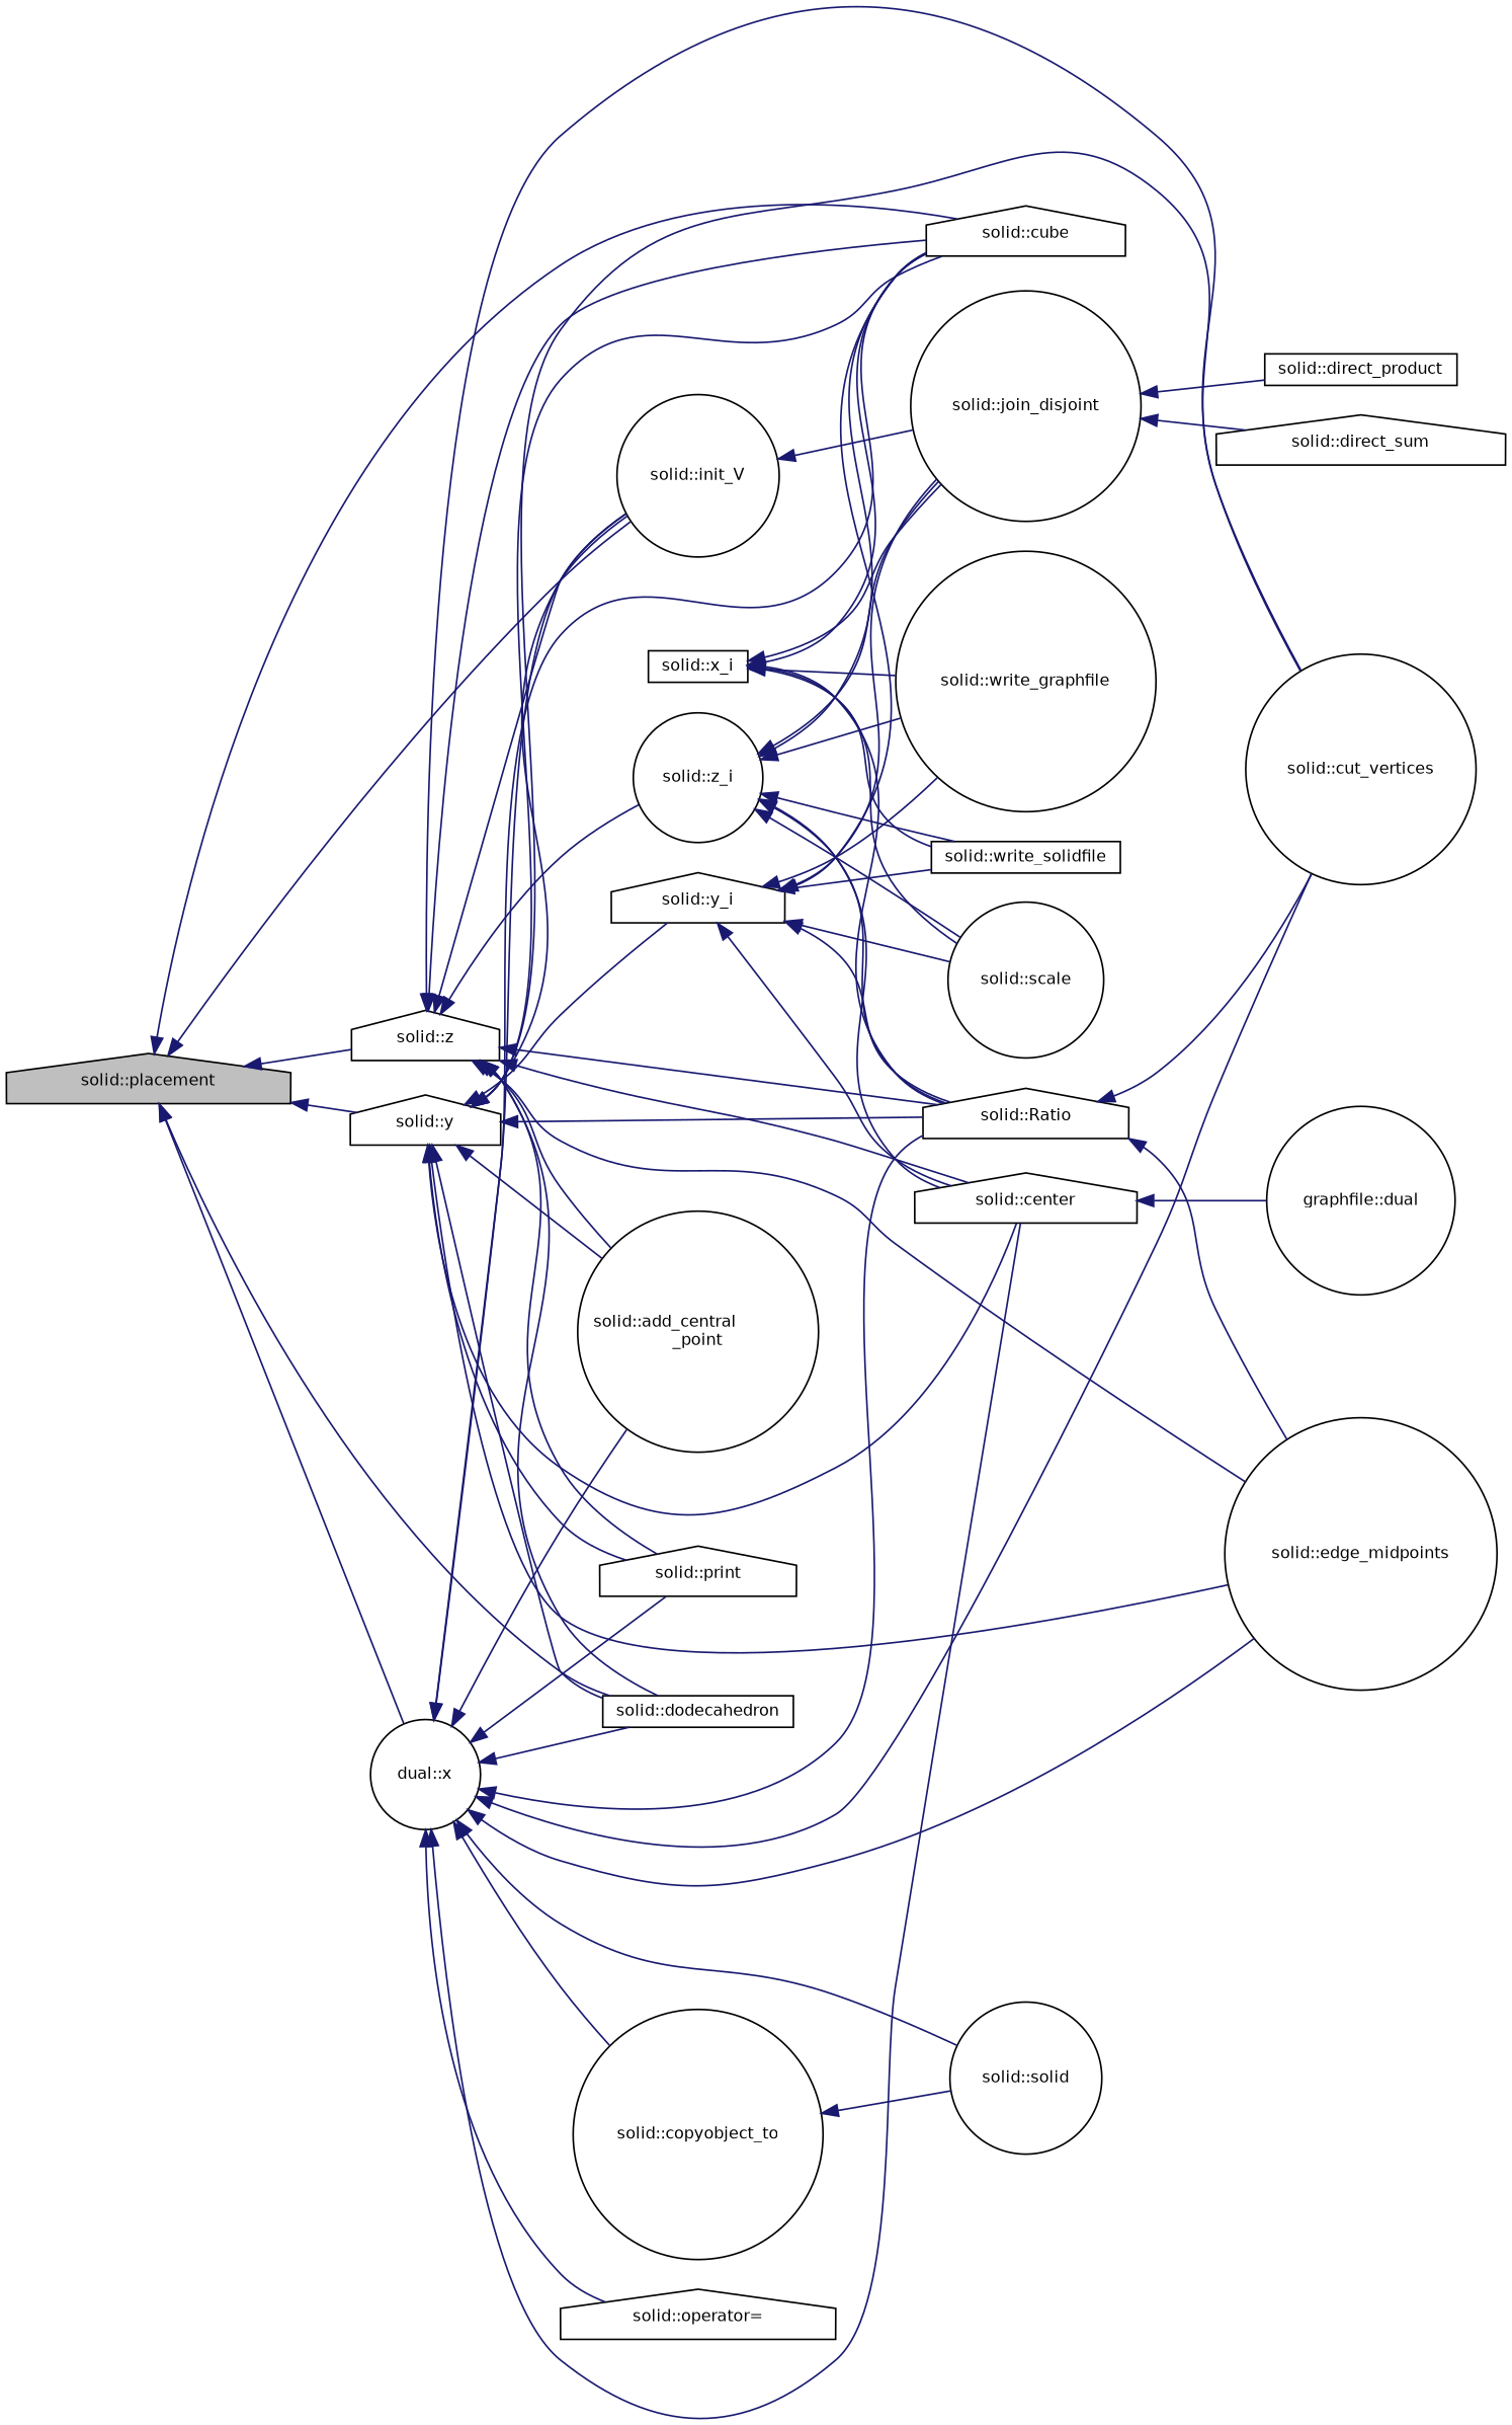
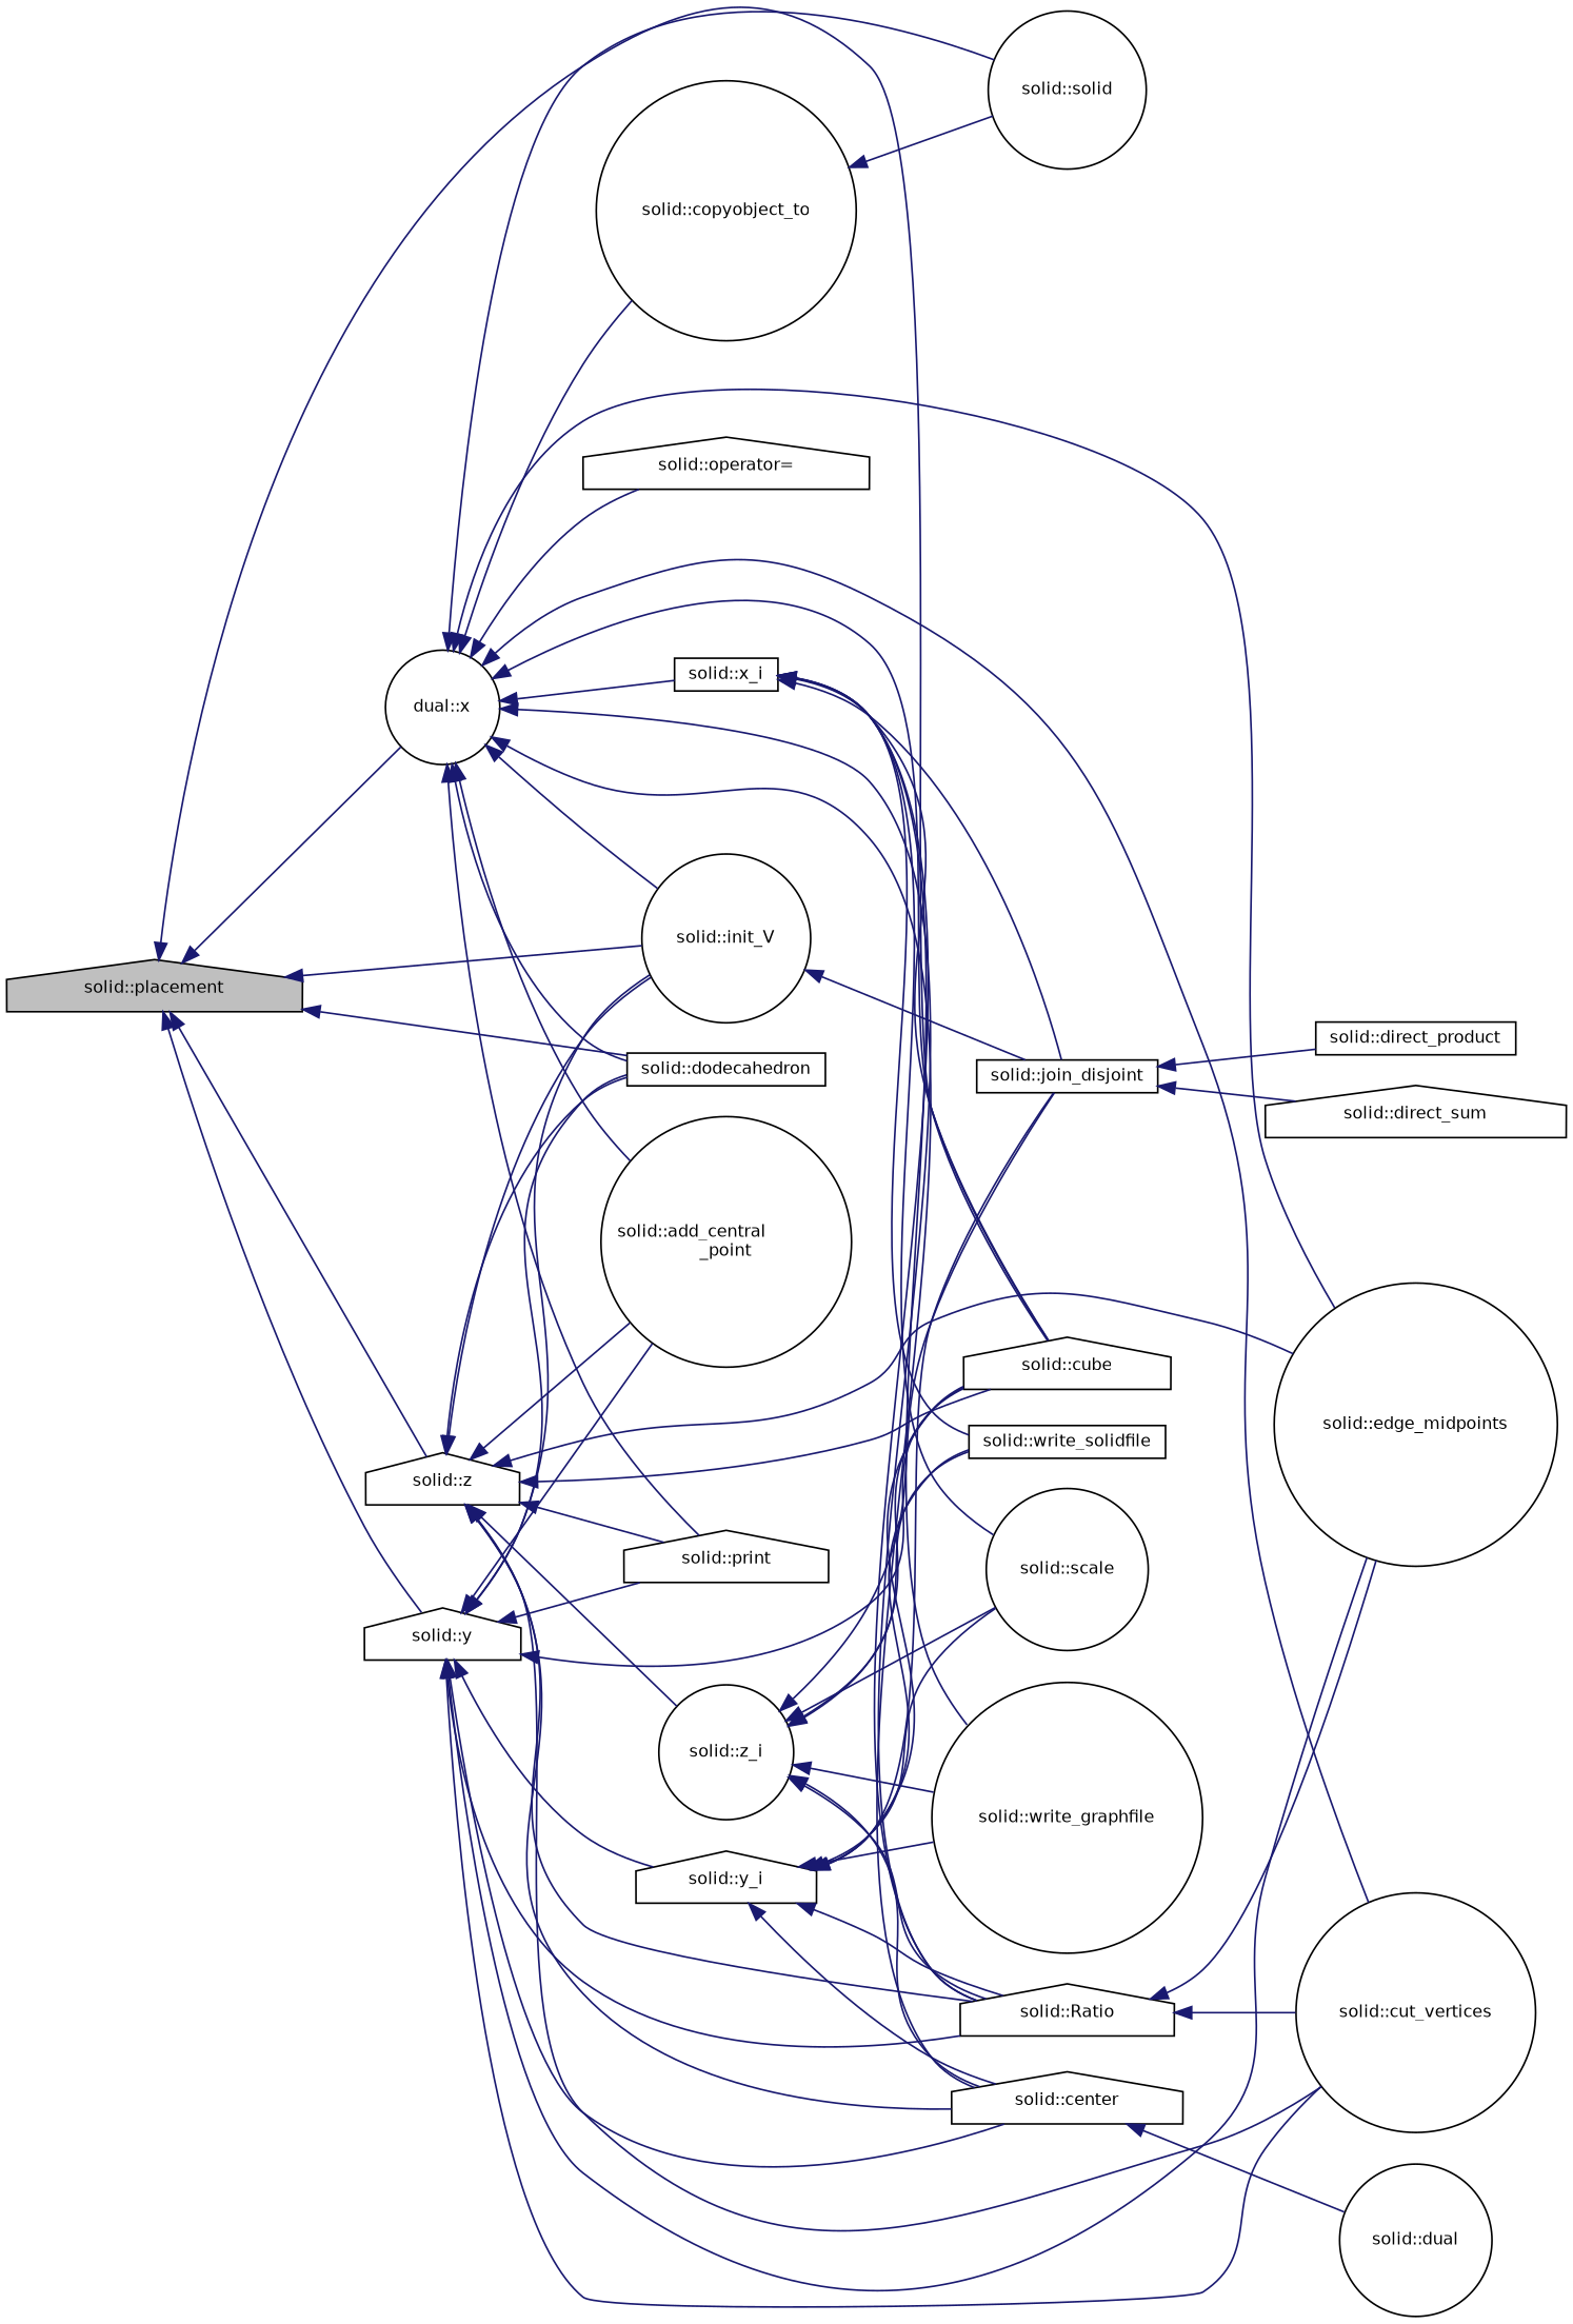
  digraph {
    rankdir=LR
    node [color=black fillcolor=white fontname=Helvetica fontsize=10 shape=circle style=filled]
    edge [color=midnightblue dir=back fontname=Helvetica fontsize=10 labelfontname=Helvetica labelfontsize=10 style=solid]
    n1 [fillcolor=grey75 fontcolor=black height=0.2 label="solid::placement" shape=house width=0.4]
    n2 [height=0.2 label="dual::x" width=0.4]
    n3 [height=0.2 label="solid::cube" shape=house width=0.4]
    n4 [height=0.2 label="solid::init_V" width=0.4]
    n5 [height=0.2 label="solid::dodecahedron" shape=box width=0.4]
    n6 [height=0.2 label="solid::y" shape=house width=0.4]
    n7 [height=0.2 label="solid::z" shape=house width=0.4]
    n8 [height=0.2 label="solid::x_i" shape=box width=0.4]
    n9 [height=0.2 label="solid::center" shape=house width=0.4]
    n10 [height=0.2 label="solid::Ratio" shape=house width=0.4]
    n11 [height=0.2 label="solid::cut_vertices" width=0.4]
    n12 [height=0.2 label="solid::edge_midpoints" width=0.4]
    n13 [height=0.2 label="solid::solid" width=0.4]
    n14 [height=0.2 label="solid::operator=" shape=house width=0.4]
    n15 [height=0.2 label="solid::copyobject_to" width=0.4]
    n16 [height=0.2 label="solid::print" shape=house width=0.4]
    n17 [height=0.2 label="solid::add_central\l_point" width=0.4]
-   n18 [height=0.2 label="solid::join_disjoint" width=0.4]
+   n18 [height=0.2 label="solid::join_disjoint" shape=box width=0.4]
    n19 [height=0.2 label="solid::y_i" shape=house width=0.4]
    n20 [height=0.2 label="solid::z_i" width=0.4]
    n21 [height=0.2 label="solid::scale" width=0.4]
    n22 [height=0.2 label="solid::write_graphfile" width=0.4]
    n23 [height=0.2 label="solid::write_solidfile" shape=box width=0.4]
-   n24 [height=0.2 label="graphfile::dual" width=0.4]
+   n24 [height=0.2 label="solid::dual" width=0.4]
    n25 [height=0.2 label="solid::direct_sum" shape=house width=0.4]
    n26 [height=0.2 label="solid::direct_product" shape=box width=0.4]
    n1 -> n2
    n1 -> n3
    n1 -> n4
    n1 -> n5
    n1 -> n6
    n1 -> n7
    n2 -> n3
    n2 -> n4
    n2 -> n5
+   n2 -> n8
    n2 -> n9
    n2 -> n10
    n2 -> n11
    n2 -> n12
    n2 -> n13
    n2 -> n14
    n2 -> n15
    n2 -> n16
    n2 -> n17
    n4 -> n18
    n6 -> n3
    n6 -> n4
    n6 -> n5
    n6 -> n9
    n6 -> n10
    n6 -> n11
    n6 -> n12
    n6 -> n16
    n6 -> n17
    n6 -> n19
    n7 -> n3
    n7 -> n4
    n7 -> n5
    n7 -> n9
    n7 -> n10
    n7 -> n11
    n7 -> n12
    n7 -> n16
    n7 -> n17
    n7 -> n20
    n8 -> n3
    n8 -> n10
    n8 -> n18
    n8 -> n21
    n8 -> n22
    n8 -> n23
    n9 -> n24
    n10 -> n11
    n10 -> n12
    n15 -> n13
    n18 -> n25
    n18 -> n26
    n19 -> n3
    n19 -> n9
    n19 -> n10
    n19 -> n18
    n19 -> n21
    n19 -> n22
    n19 -> n23
    n20 -> n3
    n20 -> n9
    n20 -> n10
    n20 -> n18
    n20 -> n21
    n20 -> n22
    n20 -> n23
  }
